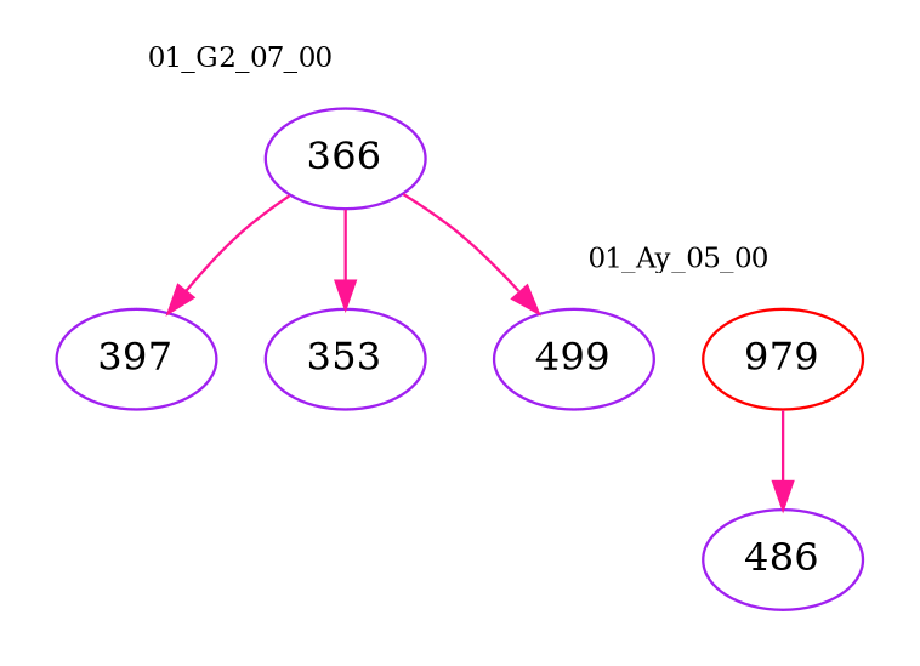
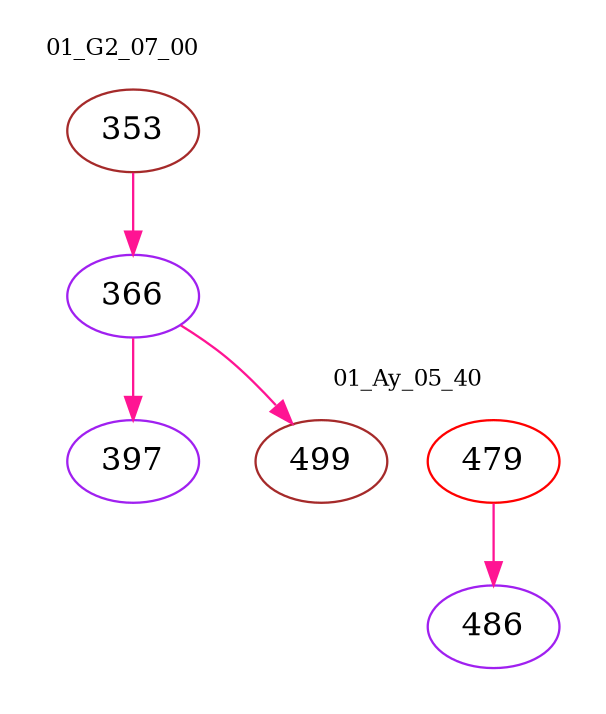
  digraph {
    node [color=purple]
    edge [color=deeppink]
-   n1 [color=red label=979]
-   n2 [label=499]
+   n1 [color=red label=479]
+   n2 [color=brown label=499]
    n3 [label=486]
    n4 [label=366]
    n5 [label=397]
-   n6 [label=353]
+   n6 [color=brown label=353]
    subgraph cluster_1 {
      color=white
      fontsize=10
-     label="01_Ay_05_00"
+     label="01_Ay_05_40"
      n1
      n2
      n3
    }
    subgraph cluster_2 {
      color=white
      fontsize=10
      label="01_G2_07_00"
      n4
      n5
      n6
    }
    n1 -> n3
    n4 -> n2
    n4 -> n5
-   n4 -> n6
+   n6 -> n4
  }
